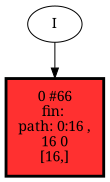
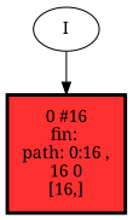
  digraph {
    fontname="Noto Serif"
    node [fontname="Noto Serif"]
-   n1 [fillcolor=firebrick1 height=1.3437 label="0 #66\nfin: \n path: 0:16 , \n16 0\n[16,]" penwidth=2.83321 shape=box style=filled width=1.3437]
+   n1 [fillcolor=firebrick1 height=1.3437 label="0 #16\nfin: \n path: 0:16 , \n16 0\n[16,]" penwidth=2.83321 shape=box style=filled width=1.3437]
    I
    I -> n1 [fontname="Noto Serif"]
  }
